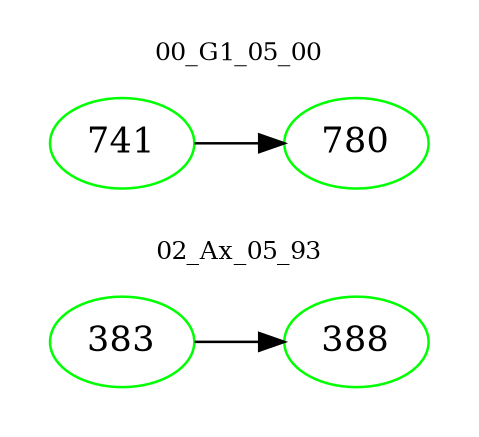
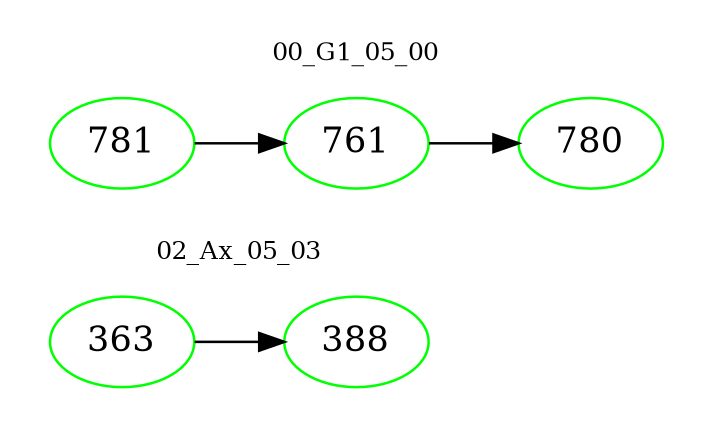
  digraph {
    rankdir=LR
    node [color=green]
    edge [color=black]
-   n1 [label=383]
+   n1 [label=363]
    n2 [label=388]
-   n4 [label=741]
+   n3 [label=781]
+   n4 [label=761]
    n5 [label=780]
    subgraph cluster_1 {
      color=white
      fontsize=10
-     label="02_Ax_05_93"
+     label="02_Ax_05_03"
      n1
      n2
    }
    subgraph cluster_2 {
      color=white
      fontsize=10
      label="00_G1_05_00"
+     n3
      n4
      n5
    }
    n1 -> n2
+   n3 -> n4
    n4 -> n5
  }
